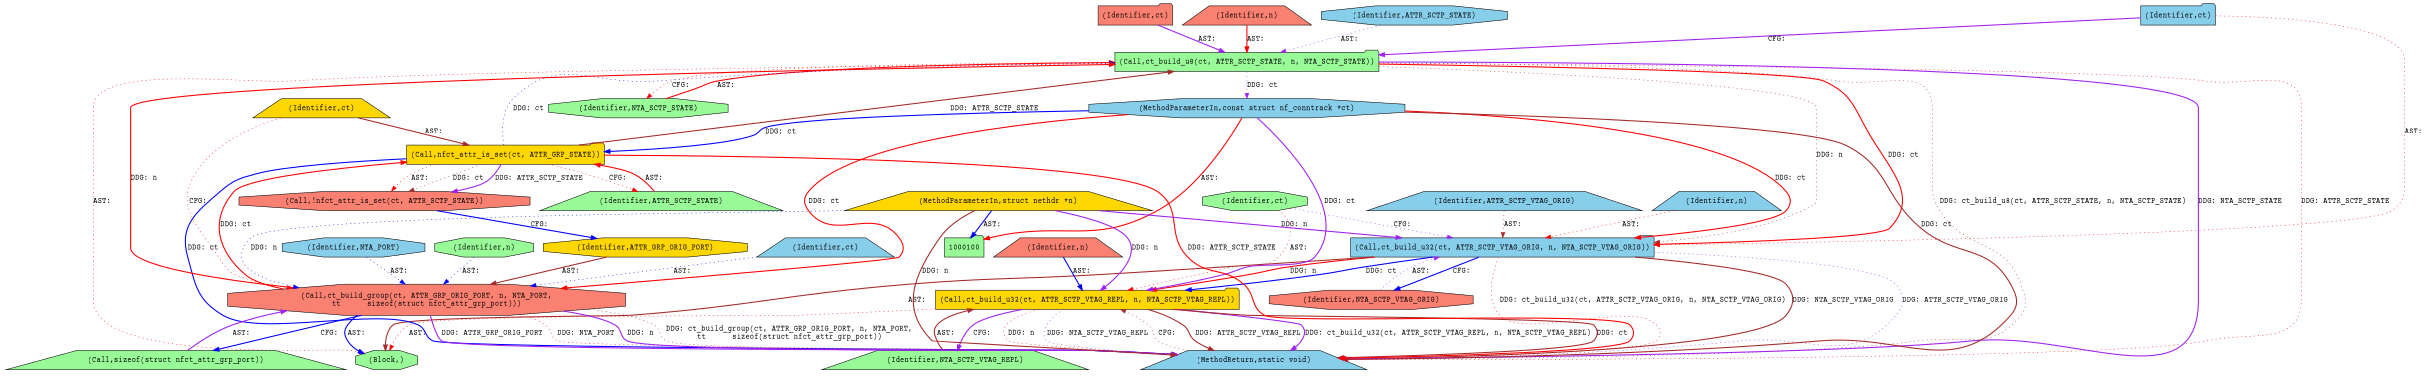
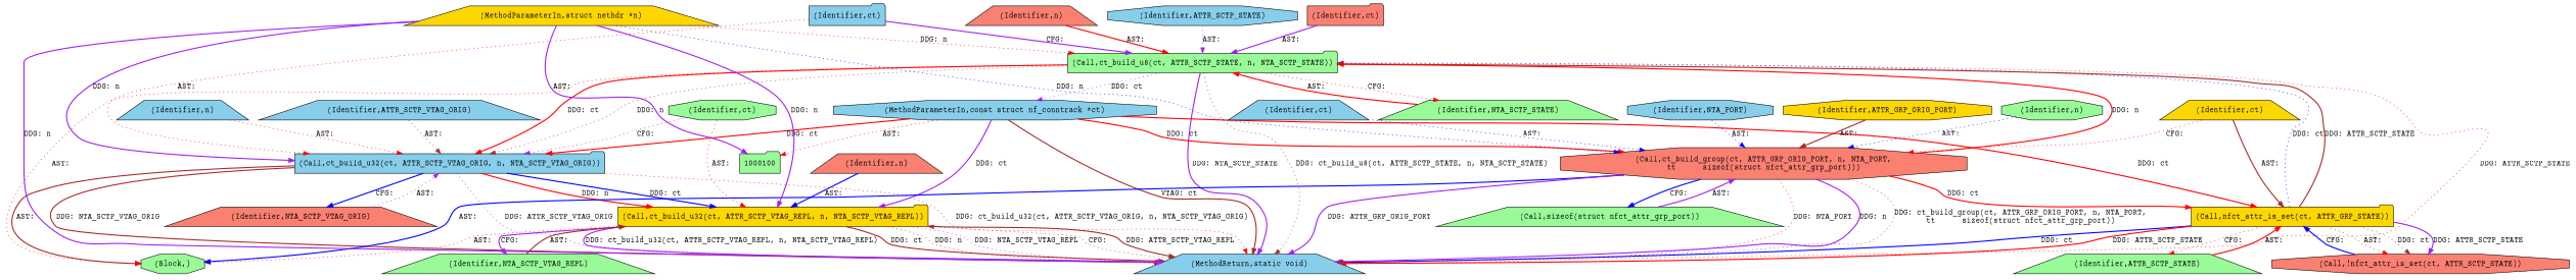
  digraph {
    fontname="Courier Prime"
    node [fillcolor=skyblue fontname="Courier Prime" shape=trapezium style=filled]
    edge [color=red fontname="Courier Prime" style=bold]
    n1 [label="(Call,ct_build_u32(ct, ATTR_SCTP_VTAG_ORIG, n, NTA_SCTP_VTAG_ORIG))" shape=folder]
    n2 [fillcolor=gold label="(Call,ct_build_u32(ct, ATTR_SCTP_VTAG_REPL, n, NTA_SCTP_VTAG_REPL))" shape=folder]
    n3 [fillcolor=palegreen label="(Block,)" shape=octagon]
-   n4 [fillcolor=salmon label="(Identifier,NTA_SCTP_VTAG_ORIG)" shape=octagon]
+   n4 [fillcolor=salmon label="(Identifier,NTA_SCTP_VTAG_ORIG)"]
    n5 [label="(MethodReturn,static void)"]
    n6 [fillcolor=palegreen label="(Identifier,NTA_SCTP_VTAG_REPL)"]
    n7 [fillcolor=palegreen label="(Call,ct_build_u8(ct, ATTR_SCTP_STATE, n, NTA_SCTP_STATE))" shape=folder]
-   n8 [fillcolor=palegreen label="(Identifier,NTA_SCTP_STATE)" shape=octagon]
+   n8 [fillcolor=palegreen label="(Identifier,NTA_SCTP_STATE)"]
    n9 [label="(MethodParameterIn,const struct nf_conntrack *ct)" shape=octagon]
    n10 [fillcolor=gold label="(Call,nfct_attr_is_set(ct, ATTR_GRP_STATE))" shape=folder]
    n11 [fillcolor=palegreen label="(Identifier,ATTR_SCTP_STATE)"]
    n12 [fillcolor=salmon label="(Call,!nfct_attr_is_set(ct, ATTR_SCTP_STATE))" shape=octagon]
    n13 [fillcolor=salmon label="(Call,ct_build_group(ct, ATTR_GRP_ORIG_PORT, n, NTA_PORT,\n\t\t      sizeof(struct nfct_attr_grp_port)))" shape=octagon]
    n14 [fillcolor=palegreen label="(Call,sizeof(struct nfct_attr_grp_port))"]
    1000100 [fillcolor=palegreen shape=folder]
    n16 [fillcolor=gold label="(MethodParameterIn,struct nethdr *n)"]
    n17 [label="(Identifier,ATTR_SCTP_STATE)" shape=octagon]
    n18 [label="(Identifier,ct)"]
    n19 [label="(Identifier,NTA_PORT)" shape=octagon]
    n20 [label="(Identifier,ct)" shape=folder]
    n21 [fillcolor=salmon label="(Identifier,ct)" shape=folder]
    n22 [fillcolor=gold label="(Identifier,ATTR_GRP_ORIG_PORT)" shape=octagon]
    n23 [fillcolor=palegreen label="(Identifier,n)" shape=octagon]
    n24 [fillcolor=palegreen label="(Identifier,ct)" shape=octagon]
    n25 [label="(Identifier,n)"]
    n26 [fillcolor=salmon label="(Identifier,n)"]
    n27 [fillcolor=gold label="(Identifier,ct)"]
    n28 [fillcolor=salmon label="(Identifier,n)"]
    n29 [label="(Identifier,ATTR_SCTP_VTAG_ORIG)"]
    n1 -> n2 [color=blue label="DDG: ct"]
    n1 -> n2 [label="DDG: n"]
    n1 -> n3 [color=brown label="AST: "]
    n1 -> n4 [color=blue label="CFG: "]
    n1 -> n5 [label="DDG: ct_build_u32(ct, ATTR_SCTP_VTAG_ORIG, n, NTA_SCTP_VTAG_ORIG)" style=dotted]
    n1 -> n5 [color=brown label="DDG: NTA_SCTP_VTAG_ORIG"]
    n1 -> n5 [color=purple label="DDG: ATTR_SCTP_VTAG_ORIG" style=dotted]
    n2 -> n3 [label="AST: " style=dotted]
    n2 -> n5 [color=brown label="DDG: ATTR_SCTP_VTAG_REPL"]
    n2 -> n5 [color=purple label="DDG: ct_build_u32(ct, ATTR_SCTP_VTAG_REPL, n, NTA_SCTP_VTAG_REPL)"]
    n2 -> n5 [color=brown label="DDG: ct"]
    n2 -> n5 [label="DDG: n" style=dotted]
    n2 -> n5 [color=purple label="DDG: NTA_SCTP_VTAG_REPL" style=dotted]
    n2 -> n6 [color=purple label="CFG: "]
    n4 -> n1 [color=purple label="AST: " style=dotted]
    n5 -> n2 [color=brown label="CFG: " style=dotted]
    n6 -> n2 [color=brown label="AST: "]
    n7 -> n1 [label="DDG: ct"]
    n7 -> n1 [color=brown label="DDG: n" style=dotted]
    n7 -> n3 [label="AST: " style=dotted]
    n7 -> n5 [color=brown label="DDG: ct_build_u8(ct, ATTR_SCTP_STATE, n, NTA_SCTP_STATE)" style=dotted]
    n7 -> n5 [label="DDG: ATTR_SCTP_STATE" style=dotted]
    n7 -> n5 [color=purple label="DDG: NTA_SCTP_STATE"]
    n7 -> n8 [label="CFG: " style=dotted]
    n7 -> n9 [color=purple label="DDG: ct" style=dotted]
    n8 -> n7 [label="AST: "]
    n9 -> n1 [label="DDG: ct"]
    n9 -> n2 [color=purple label="DDG: ct"]
-   n9 -> n5 [color=brown label="DDG: ct"]
-   n9 -> n10 [color=blue label="DDG: ct"]
+   n9 -> n5 [color=brown label="VTAG: ct"]
+   n9 -> n10 [label="DDG: ct"]
    n9 -> n13 [label="DDG: ct"]
-   n9 -> 1000100 [label="AST: "]
+   n9 -> 1000100 [label="AST: " style=dotted]
    n10 -> n5 [color=blue label="DDG: ct"]
    n10 -> n5 [label="DDG: ATTR_SCTP_STATE"]
    n10 -> n7 [color=blue label="DDG: ct" style=dotted]
    n10 -> n7 [color=brown label="DDG: ATTR_SCTP_STATE"]
    n10 -> n11 [label="CFG: " style=dotted]
    n10 -> n12 [label="AST: " style=dotted]
    n10 -> n12 [color=brown label="DDG: ct" style=dotted]
    n10 -> n12 [color=purple label="DDG: ATTR_SCTP_STATE"]
    n11 -> n10 [label="AST: "]
-   n12 -> n22 [color=blue label="CFG: "]
+   n12 -> n10 [color=blue label="CFG: "]
    n13 -> n3 [color=blue label="AST: "]
    n13 -> n5 [label="DDG: NTA_PORT" style=dotted]
    n13 -> n5 [color=purple label="DDG: n"]
    n13 -> n5 [color=brown label="DDG: ct_build_group(ct, ATTR_GRP_ORIG_PORT, n, NTA_PORT,\n\t\t      sizeof(struct nfct_attr_grp_port))" style=dotted]
    n13 -> n5 [color=purple label="DDG: ATTR_GRP_ORIG_PORT"]
    n13 -> n7 [label="DDG: n"]
    n13 -> n10 [label="DDG: ct"]
    n13 -> n14 [color=blue label="CFG: "]
    n14 -> n13 [color=purple label="AST: "]
    n16 -> n1 [color=purple label="DDG: n"]
    n16 -> n2 [color=purple label="DDG: n"]
-   n16 -> n5 [color=brown label="DDG: n"]
+   n16 -> n5 [color=purple label="DDG: n"]
+   n16 -> n7 [label="DDG: n" style=dotted]
    n16 -> n13 [color=blue label="DDG: n" style=dotted]
-   n16 -> 1000100 [color=blue label="AST: "]
+   n16 -> 1000100 [color=purple label="AST: "]
    n17 -> n7 [color=purple label="AST: " style=dotted]
    n18 -> n13 [color=blue label="AST: " style=dotted]
    n19 -> n13 [color=blue label="AST: " style=dotted]
    n20 -> n1 [label="AST: " style=dotted]
    n20 -> n7 [color=purple label="CFG: "]
    n21 -> n7 [color=purple label="AST: "]
    n22 -> n13 [color=brown label="AST: "]
    n23 -> n13 [color=blue label="AST: " style=dotted]
    n24 -> n1 [color=purple label="CFG: " style=dotted]
    n24 -> n2 [label="AST: " style=dotted]
    n25 -> n1 [label="AST: " style=dotted]
    n26 -> n7 [label="AST: "]
    n27 -> n10 [color=brown label="AST: "]
    n27 -> n13 [label="CFG: " style=dotted]
    n28 -> n2 [color=blue label="AST: "]
    n29 -> n1 [color=brown label="AST: " style=dotted]
  }
